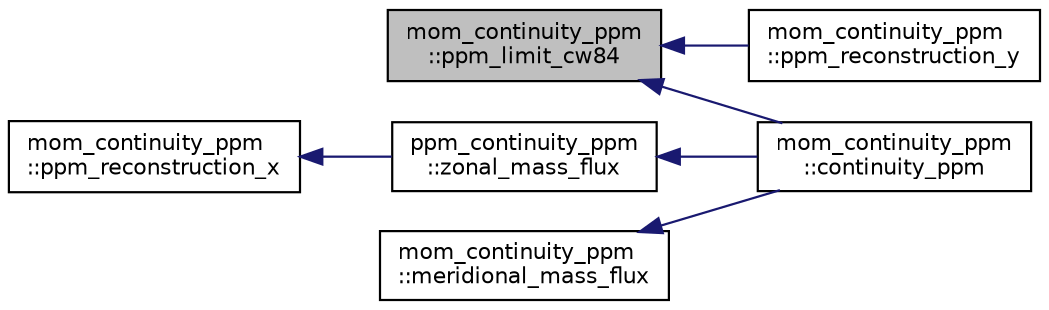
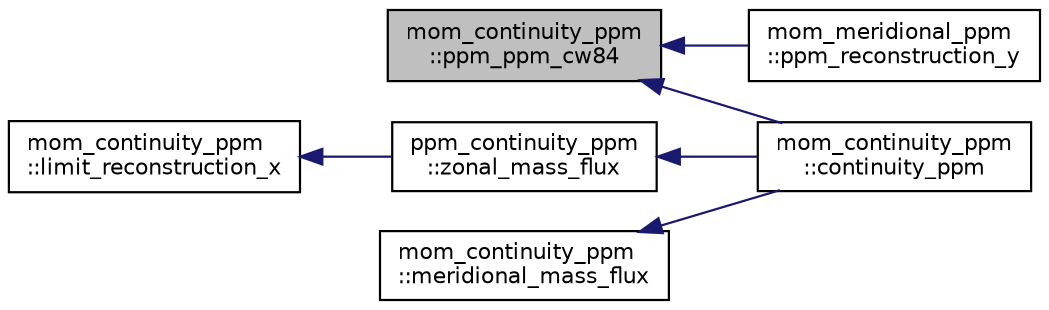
  digraph {
    rankdir=LR
    node [color=black fillcolor=white fontname=Helvetica fontsize=10 shape=record style=filled]
    edge [color=midnightblue dir=back fontname=Helvetica fontsize=10 labelfontname=Helvetica labelfontsize=10 style=solid]
-   n1 [fillcolor=grey75 fontcolor=black height=0.2 label="mom_continuity_ppm\l::ppm_limit_cw84" width=0.4]
-   n2 [height=0.2 label="mom_continuity_ppm\l::ppm_reconstruction_y" width=0.4]
+   n1 [fillcolor=grey75 fontcolor=black height=0.2 label="mom_continuity_ppm\l::ppm_ppm_cw84" width=0.4]
+   n2 [height=0.2 label="mom_meridional_ppm\l::ppm_reconstruction_y" width=0.4]
    n3 [height=0.2 label="mom_continuity_ppm\l::continuity_ppm" width=0.4]
-   n4 [height=0.2 label="mom_continuity_ppm\l::ppm_reconstruction_x" width=0.4]
+   n4 [height=0.2 label="mom_continuity_ppm\l::limit_reconstruction_x" width=0.4]
    n5 [height=0.2 label="ppm_continuity_ppm\l::zonal_mass_flux" width=0.4]
    n6 [height=0.2 label="mom_continuity_ppm\l::meridional_mass_flux" width=0.4]
    n1 -> n2
    n1 -> n3
    n4 -> n5
    n5 -> n3
    n6 -> n3
  }
